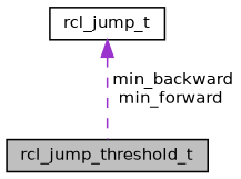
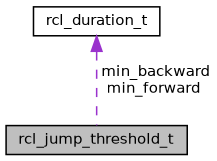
  digraph {
    node [color=black fontname=Helvetica fontsize=10 shape=record style=filled]
    n1 [fillcolor=grey75 fontcolor=black height=0.2 label=rcl_jump_threshold_t width=0.4]
-   n2 [fillcolor=white height=0.2 label=rcl_jump_t width=0.4]
+   n2 [fillcolor=white height=0.2 label=rcl_duration_t width=0.4]
    n2 -> n1 [color=darkorchid3 dir=back fontname=Helvetica fontsize=10 label=" min_backward\nmin_forward" labelfontname=Helvetica labelfontsize=10 style=dashed]
  }
